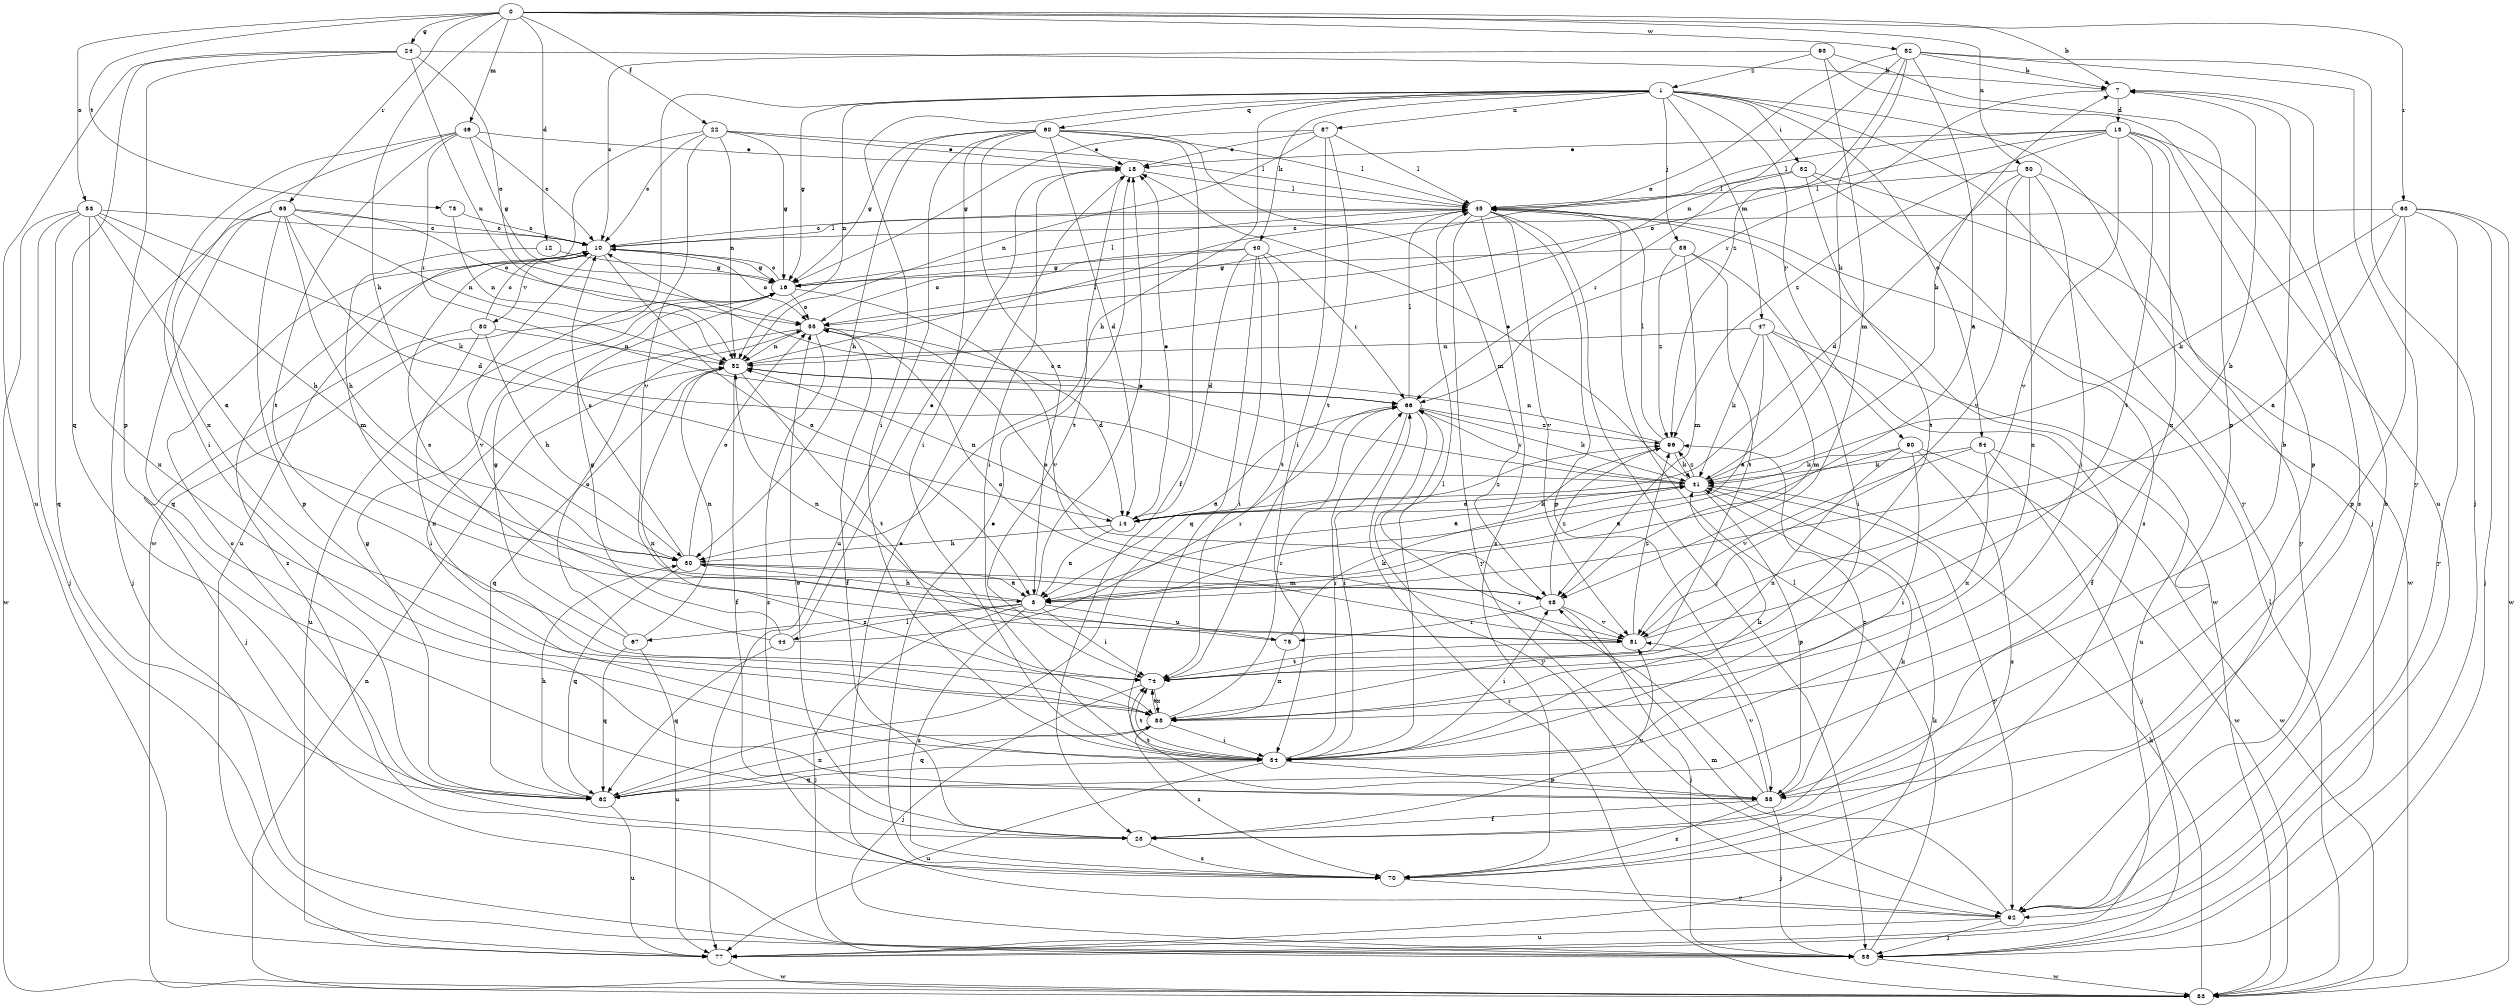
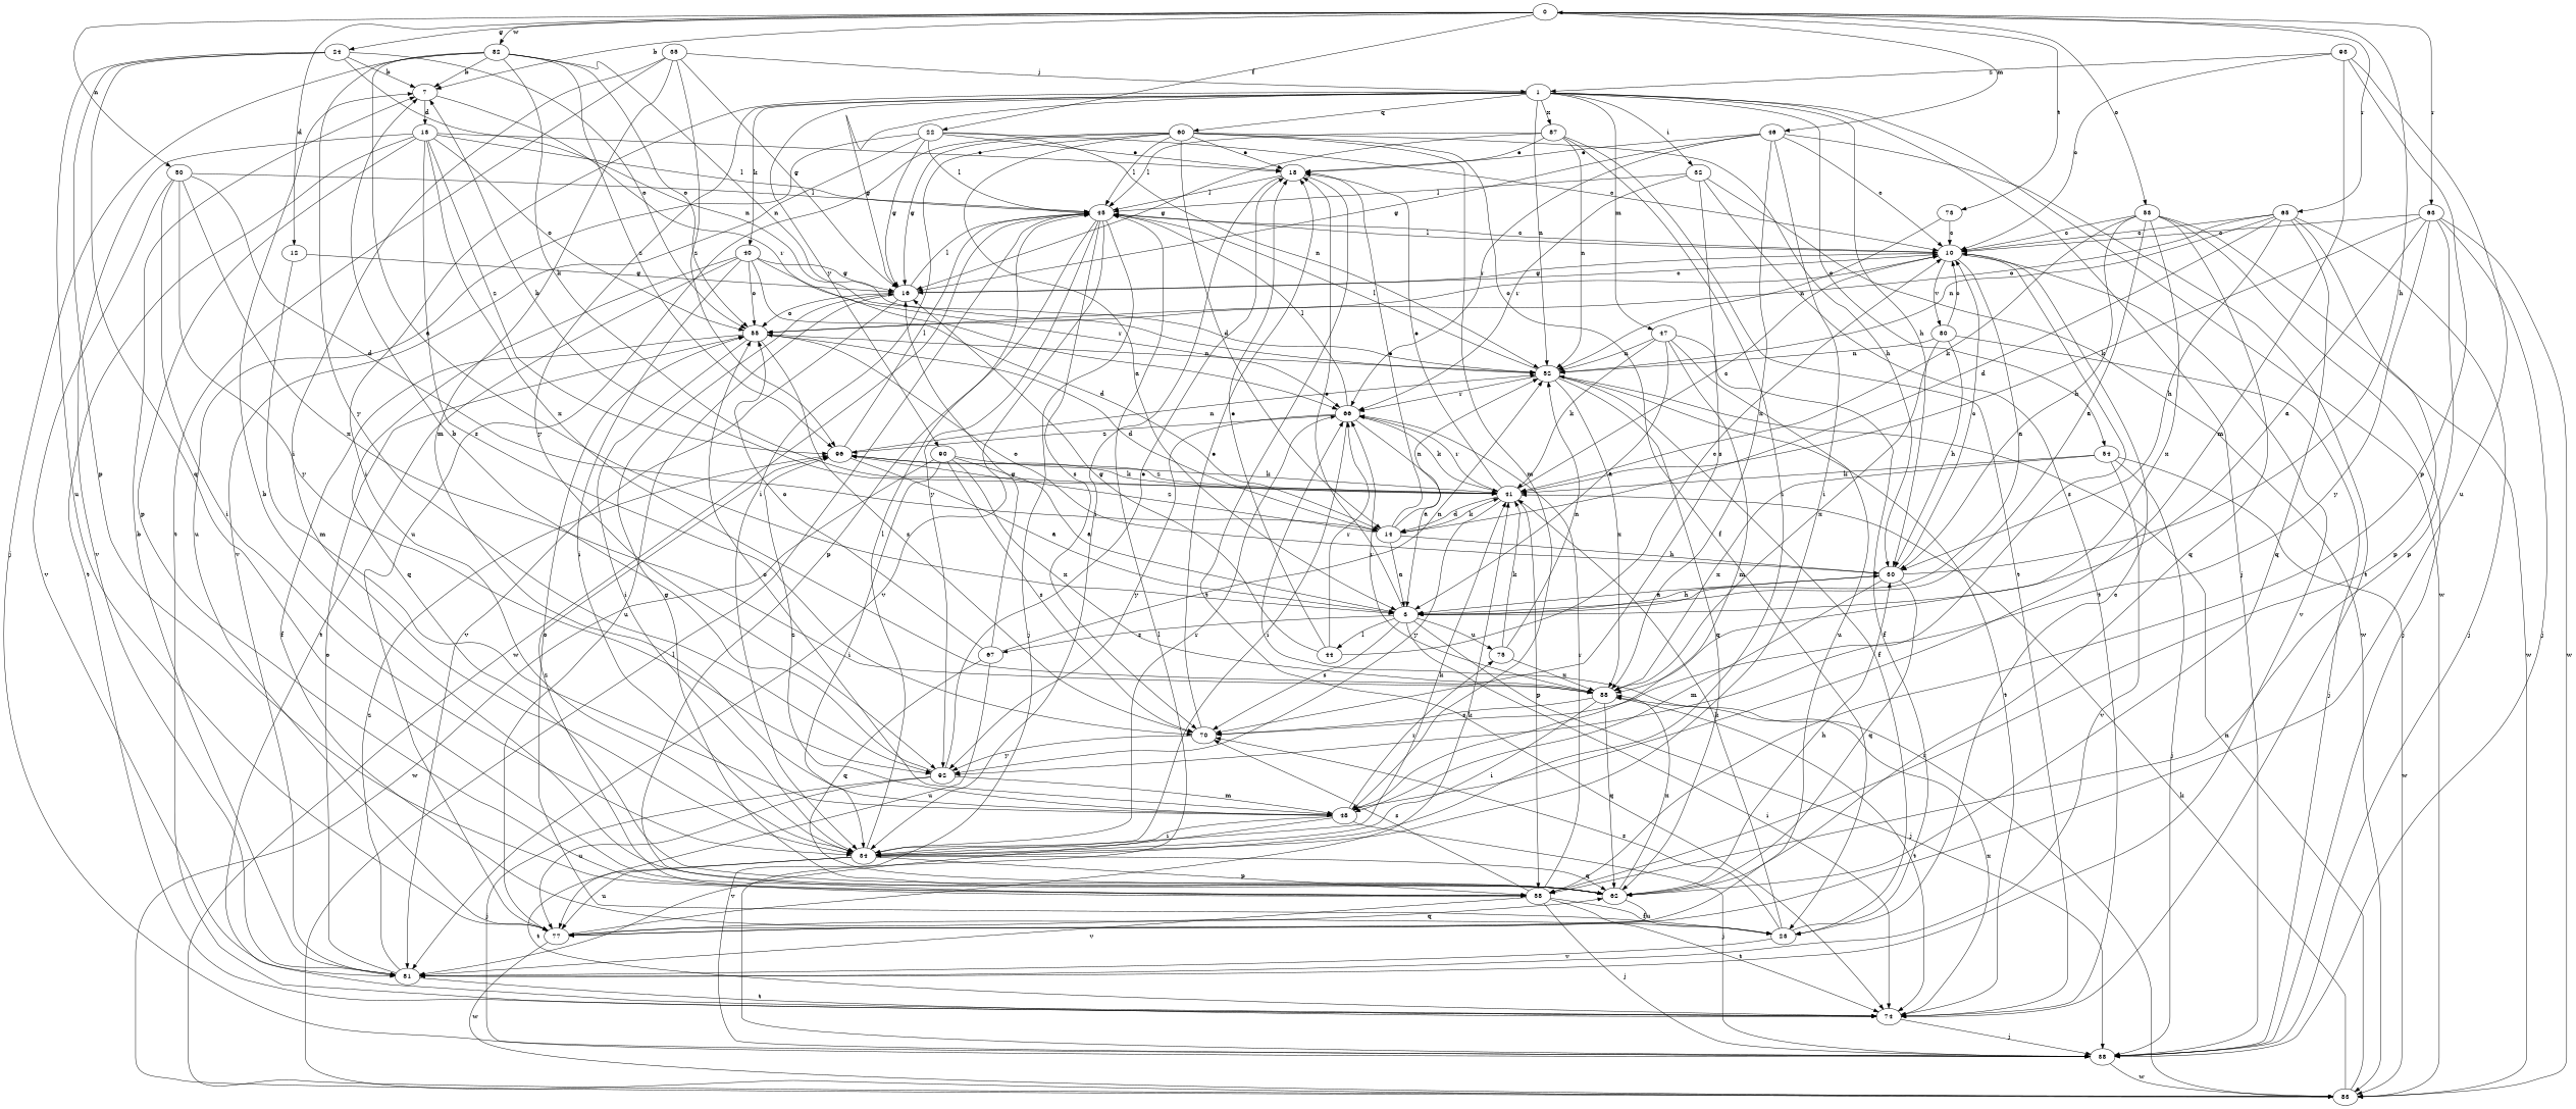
  strict digraph {
    0
    7
    12
    22
    24
    30
    46
    50
    53
    63
    65
    73
    82
    13
    66
    n16 [label=16]
    48
    52
    18
    10
    45
    81
    77
    55
    58
    62
    3
    34
    74
    88
    92
    14
    38
    n34 [label=83]
    41
    96
    1
    32
    35
    40
    47
    54
    60
    87
    90
    70
    23
    93
    44
    67
    75
    80
    0 -> 7 [label=b]
    0 -> 12 [label=d]
    0 -> 22 [label=f]
    0 -> 24 [label=g]
-   0 -> 30 [label=h]
+   30 -> 0 [label=h]
    0 -> 46 [label=m]
    0 -> 50 [label=n]
    0 -> 53 [label=o]
    0 -> 63 [label=r]
    0 -> 65 [label=r]
    0 -> 73 [label=t]
    0 -> 82 [label=w]
    7 -> 13 [label=d]
    7 -> 66 [label=r]
    12 -> n16 [label=g]
    12 -> 48 [label=m]
    22 -> n16 [label=g]
    22 -> 52 [label=n]
    22 -> 18 [label=e]
    22 -> 10 [label=c]
    22 -> 45 [label=l]
    22 -> 81 [label=v]
    22 -> 77 [label=u]
    24 -> 7 [label=b]
    24 -> 52 [label=n]
    24 -> 77 [label=u]
    24 -> 55 [label=o]
    24 -> 58 [label=p]
    24 -> 62 [label=q]
    30 -> 48 [label=m]
    30 -> 10 [label=c]
    30 -> 55 [label=o]
    30 -> 62 [label=q]
    30 -> 3 [label=a]
    46 -> 66 [label=r]
    46 -> n16 [label=g]
    46 -> 18 [label=e]
    46 -> 10 [label=c]
    46 -> 34 [label=i]
    46 -> 74 [label=t]
    46 -> 88 [label=x]
    50 -> 45 [label=l]
    50 -> 81 [label=v]
    50 -> 34 [label=i]
    50 -> 88 [label=x]
    50 -> 92 [label=y]
    50 -> 14 [label=d]
    53 -> 30 [label=h]
    53 -> 10 [label=c]
    53 -> 62 [label=q]
    53 -> 3 [label=a]
    53 -> 88 [label=x]
    53 -> 38 [label=j]
    53 -> n34 [label=w]
    53 -> 41 [label=k]
    63 -> 10 [label=c]
    63 -> 58 [label=p]
    63 -> 3 [label=a]
    63 -> 92 [label=y]
    63 -> 38 [label=j]
    63 -> n34 [label=w]
    63 -> 41 [label=k]
    65 -> 30 [label=h]
    65 -> 52 [label=n]
    65 -> 10 [label=c]
    65 -> 55 [label=o]
    65 -> 58 [label=p]
    65 -> 62 [label=q]
    65 -> 14 [label=d]
    65 -> 38 [label=j]
    73 -> 52 [label=n]
    73 -> 10 [label=c]
    82 -> 7 [label=b]
    82 -> 52 [label=n]
    82 -> 55 [label=o]
    82 -> 3 [label=a]
    82 -> 92 [label=y]
    82 -> 38 [label=j]
    82 -> 41 [label=k]
    82 -> 96 [label=z]
    13 -> 18 [label=e]
    13 -> 45 [label=l]
    13 -> 81 [label=v]
    13 -> 55 [label=o]
    13 -> 58 [label=p]
    13 -> 74 [label=t]
    13 -> 88 [label=x]
    13 -> 96 [label=z]
    13 -> 70 [label=s]
    66 -> 45 [label=l]
    66 -> 3 [label=a]
    66 -> 34 [label=i]
    66 -> 92 [label=y]
    66 -> 41 [label=k]
    66 -> 96 [label=z]
    n16 -> 10 [label=c]
    n16 -> 45 [label=l]
    n16 -> 81 [label=v]
    n16 -> 77 [label=u]
    n16 -> 55 [label=o]
    48 -> 81 [label=v]
    48 -> 55 [label=o]
-   34 -> 48 [label=i]
+   48 -> 34 [label=i]
    48 -> 38 [label=j]
    48 -> 96 [label=z]
    48 -> 75 [label=r]
    52 -> 66 [label=r]
    52 -> 45 [label=l]
    52 -> 62 [label=q]
    52 -> 74 [label=t]
    52 -> 88 [label=x]
    52 -> 23 [label=f]
    18 -> 45 [label=l]
    18 -> 34 [label=i]
    18 -> 74 [label=t]
    10 -> n16 [label=g]
    10 -> 45 [label=l]
    10 -> 81 [label=v]
    10 -> 55 [label=o]
    10 -> 3 [label=a]
    10 -> 70 [label=s]
    10 -> 80 [label=v]
    45 -> 10 [label=c]
    45 -> 81 [label=v]
    45 -> 58 [label=p]
    45 -> 92 [label=y]
    45 -> 38 [label=j]
    45 -> n34 [label=w]
    45 -> 70 [label=s]
    81 -> 7 [label=b]
    81 -> 55 [label=o]
    81 -> 74 [label=t]
    81 -> 96 [label=z]
-   44 -> 62 [label=q]
+   77 -> 62 [label=q]
    77 -> n34 [label=w]
    77 -> 41 [label=k]
    55 -> 52 [label=n]
    55 -> 34 [label=i]
    55 -> 14 [label=d]
    55 -> 70 [label=s]
    55 -> 23 [label=f]
    58 -> 66 [label=r]
    58 -> 81 [label=v]
    58 -> 74 [label=t]
    58 -> 38 [label=j]
    58 -> 96 [label=z]
    58 -> 70 [label=s]
    58 -> 23 [label=f]
    62 -> 7 [label=b]
    62 -> 30 [label=h]
    62 -> n16 [label=g]
    62 -> 77 [label=u]
    62 -> 88 [label=x]
    3 -> 30 [label=h]
    3 -> 18 [label=e]
    3 -> 74 [label=i]
    3 -> 38 [label=j]
    3 -> 70 [label=s]
    3 -> 44 [label=l]
    3 -> 67 [label=s]
    3 -> 75 [label=u]
    34 -> 66 [label=r]
    34 -> 45 [label=l]
    34 -> 77 [label=u]
    34 -> 58 [label=p]
    34 -> 62 [label=q]
    34 -> 74 [label=t]
    34 -> 41 [label=k]
    74 -> 88 [label=x]
    74 -> 38 [label=j]
    88 -> 66 [label=r]
    88 -> 62 [label=q]
    88 -> 34 [label=i]
    88 -> 74 [label=t]
    88 -> 70 [label=s]
    92 -> 7 [label=b]
    92 -> 48 [label=m]
    92 -> 18 [label=e]
    92 -> 77 [label=u]
    92 -> 38 [label=j]
    14 -> 30 [label=h]
    14 -> 52 [label=n]
    14 -> 18 [label=e]
    14 -> 3 [label=a]
    14 -> 41 [label=k]
    14 -> 96 [label=z]
    38 -> 45 [label=l]
    38 -> n34 [label=w]
    n34 -> 66 [label=r]
    n34 -> 52 [label=n]
    n34 -> 45 [label=l]
    n34 -> 41 [label=k]
    41 -> 7 [label=b]
    41 -> 66 [label=r]
    41 -> 18 [label=e]
    41 -> 10 [label=c]
    41 -> 58 [label=p]
    41 -> 92 [label=y]
    41 -> 14 [label=d]
    41 -> 96 [label=z]
    96 -> 52 [label=n]
    96 -> 45 [label=l]
    96 -> 3 [label=a]
    96 -> 41 [label=k]
    1 -> 30 [label=h]
    1 -> n16 [label=g]
    1 -> 52 [label=n]
    1 -> 34 [label=i]
    1 -> 92 [label=y]
    1 -> 38 [label=j]
    1 -> n34 [label=w]
    1 -> 32 [label=i]
-   1 -> 35 [label=j]
+   35 -> 1 [label=j]
    1 -> 40 [label=k]
    1 -> 47 [label=m]
    1 -> 54 [label=o]
    1 -> 60 [label=q]
    1 -> 87 [label=x]
    1 -> 90 [label=y]
    32 -> 66 [label=r]
    32 -> 45 [label=l]
    32 -> 74 [label=t]
    32 -> n34 [label=w]
    32 -> 70 [label=s]
    35 -> n16 [label=g]
    35 -> 48 [label=m]
    35 -> 34 [label=i]
    35 -> 74 [label=t]
    35 -> 96 [label=z]
    40 -> 66 [label=r]
    40 -> n16 [label=g]
    40 -> 55 [label=o]
    40 -> 62 [label=q]
    40 -> 34 [label=i]
    40 -> 74 [label=t]
    40 -> 14 [label=d]
    47 -> 48 [label=m]
    47 -> 52 [label=n]
    47 -> 77 [label=u]
    47 -> 3 [label=a]
    47 -> 41 [label=k]
    47 -> 23 [label=f]
    54 -> 81 [label=v]
    54 -> 88 [label=x]
    54 -> 38 [label=j]
    54 -> n34 [label=w]
    54 -> 41 [label=k]
    60 -> 30 [label=h]
    60 -> n16 [label=g]
    60 -> 48 [label=m]
    60 -> 18 [label=e]
    60 -> 45 [label=l]
    60 -> 77 [label=u]
    60 -> 3 [label=a]
    60 -> 34 [label=i]
    60 -> 14 [label=d]
    60 -> 23 [label=f]
    87 -> n16 [label=g]
    87 -> 52 [label=n]
    87 -> 18 [label=e]
    87 -> 45 [label=l]
    87 -> 34 [label=i]
    87 -> 74 [label=t]
    90 -> 3 [label=a]
    90 -> 34 [label=i]
    90 -> 88 [label=x]
    90 -> n34 [label=w]
    90 -> 41 [label=k]
    90 -> 70 [label=s]
    70 -> 18 [label=e]
    70 -> 92 [label=y]
    23 -> 10 [label=c]
    23 -> 81 [label=v]
    23 -> 55 [label=o]
    23 -> 41 [label=k]
    23 -> 70 [label=s]
    93 -> 48 [label=m]
    93 -> 10 [label=c]
    93 -> 77 [label=u]
    93 -> 58 [label=p]
    93 -> 1 [label=z]
    44 -> 66 [label=r]
    44 -> n16 [label=g]
    44 -> 18 [label=e]
    44 -> 10 [label=c]
    67 -> n16 [label=g]
    67 -> 52 [label=n]
    67 -> 77 [label=u]
    67 -> 55 [label=o]
    67 -> 62 [label=q]
    75 -> 52 [label=n]
    75 -> 88 [label=x]
    75 -> 41 [label=k]
    80 -> 30 [label=h]
    80 -> 52 [label=n]
    80 -> 10 [label=c]
    80 -> 88 [label=x]
    80 -> 38 [label=j]
  }
